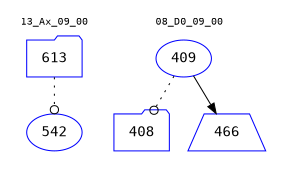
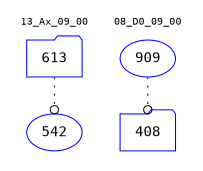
  digraph {
    fontname="DejaVu Sans Mono"
    node [color=blue fontname="DejaVu Sans Mono" shape=folder]
    edge [arrowhead=odot color=black fontname="DejaVu Sans Mono" style=dotted]
    n1 [label=613]
    n2 [label=542 shape=ellipse]
-   n3 [label=409 shape=ellipse]
+   n3 [label=909 shape=ellipse]
    n4 [label=408]
-   n5 [label=466 shape=trapezium]
    subgraph cluster_1 {
      color=white
      fontsize=10
      label="13_Ax_09_00"
      n1
      n2
    }
    subgraph cluster_2 {
      color=white
      fontsize=10
      label="08_D0_09_00"
      n3
      n4
-     n5
    }
    n1 -> n2
    n3 -> n4
-   n3 -> n5 [arrowhead=normal style=solid]
  }
